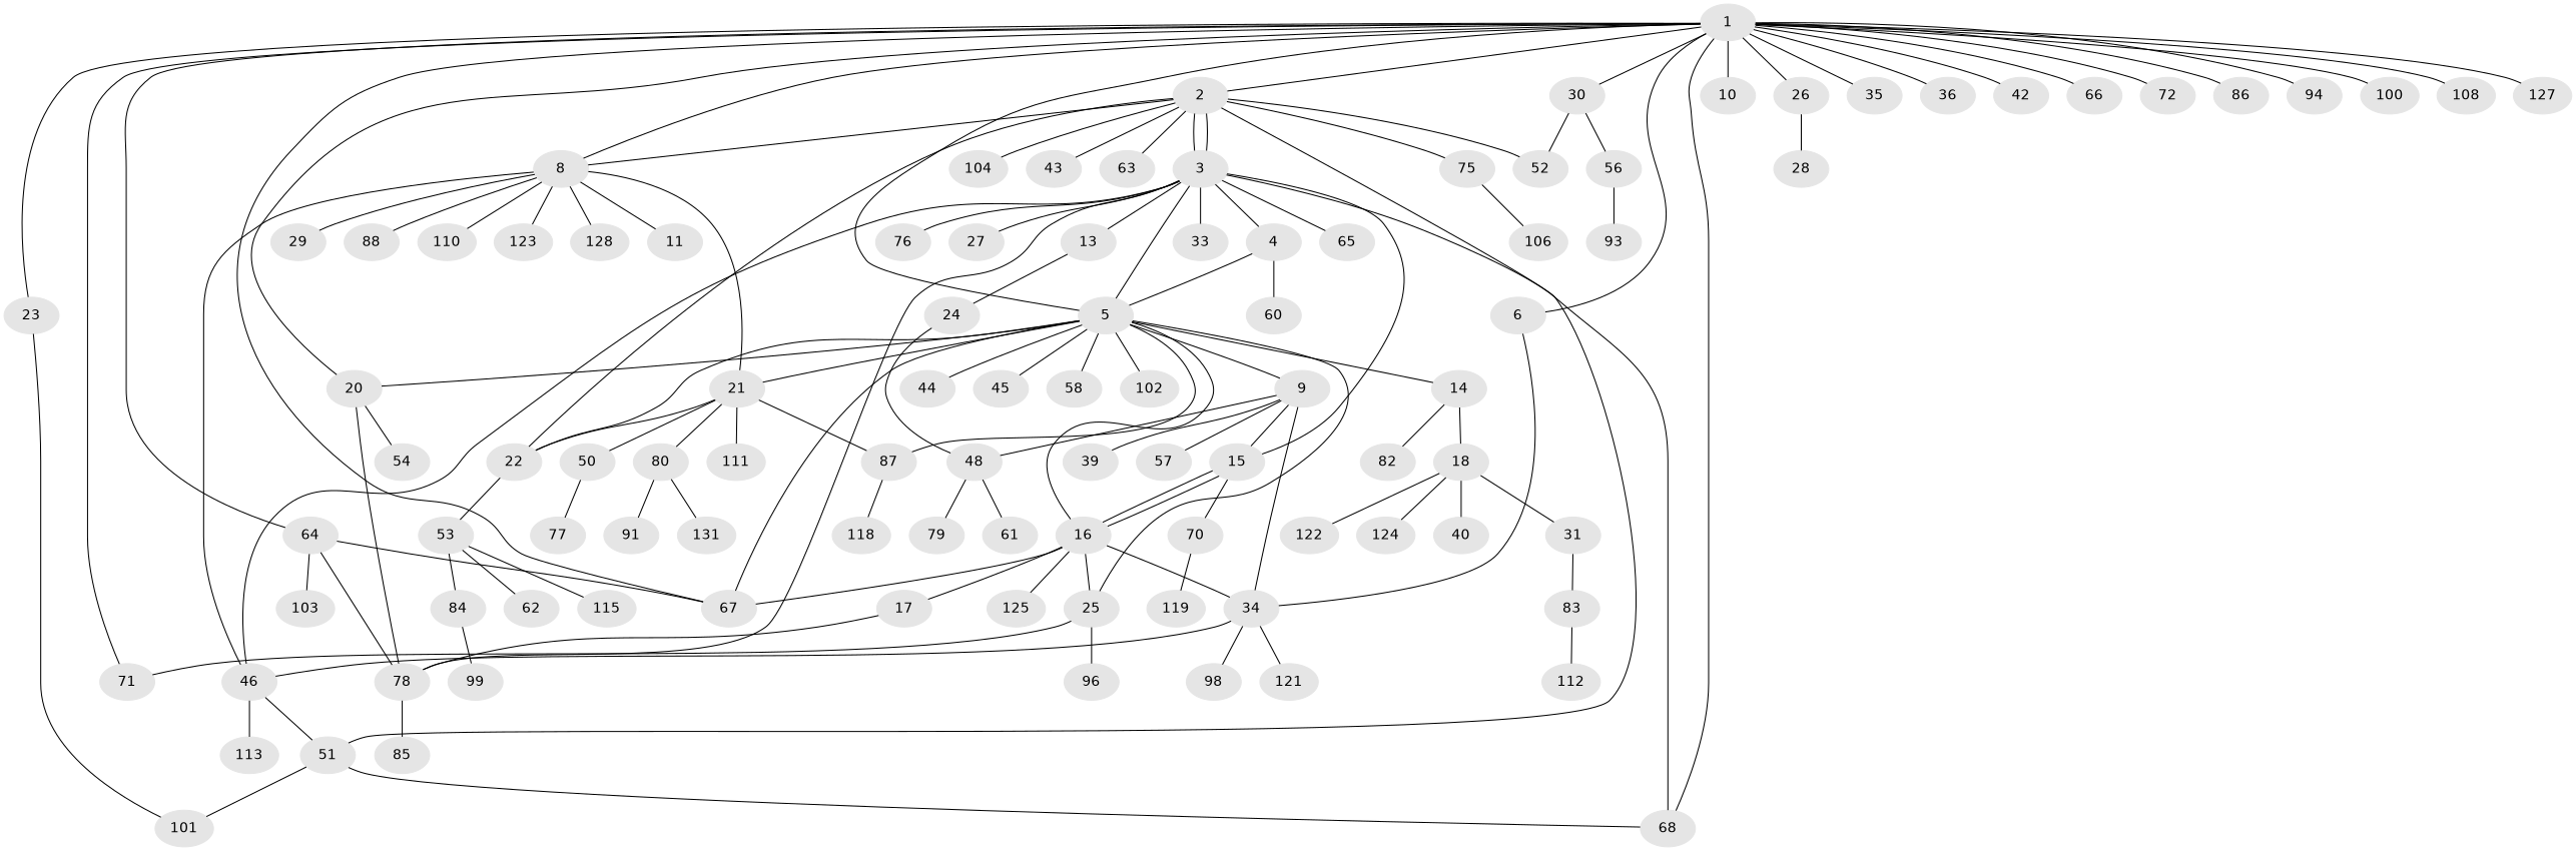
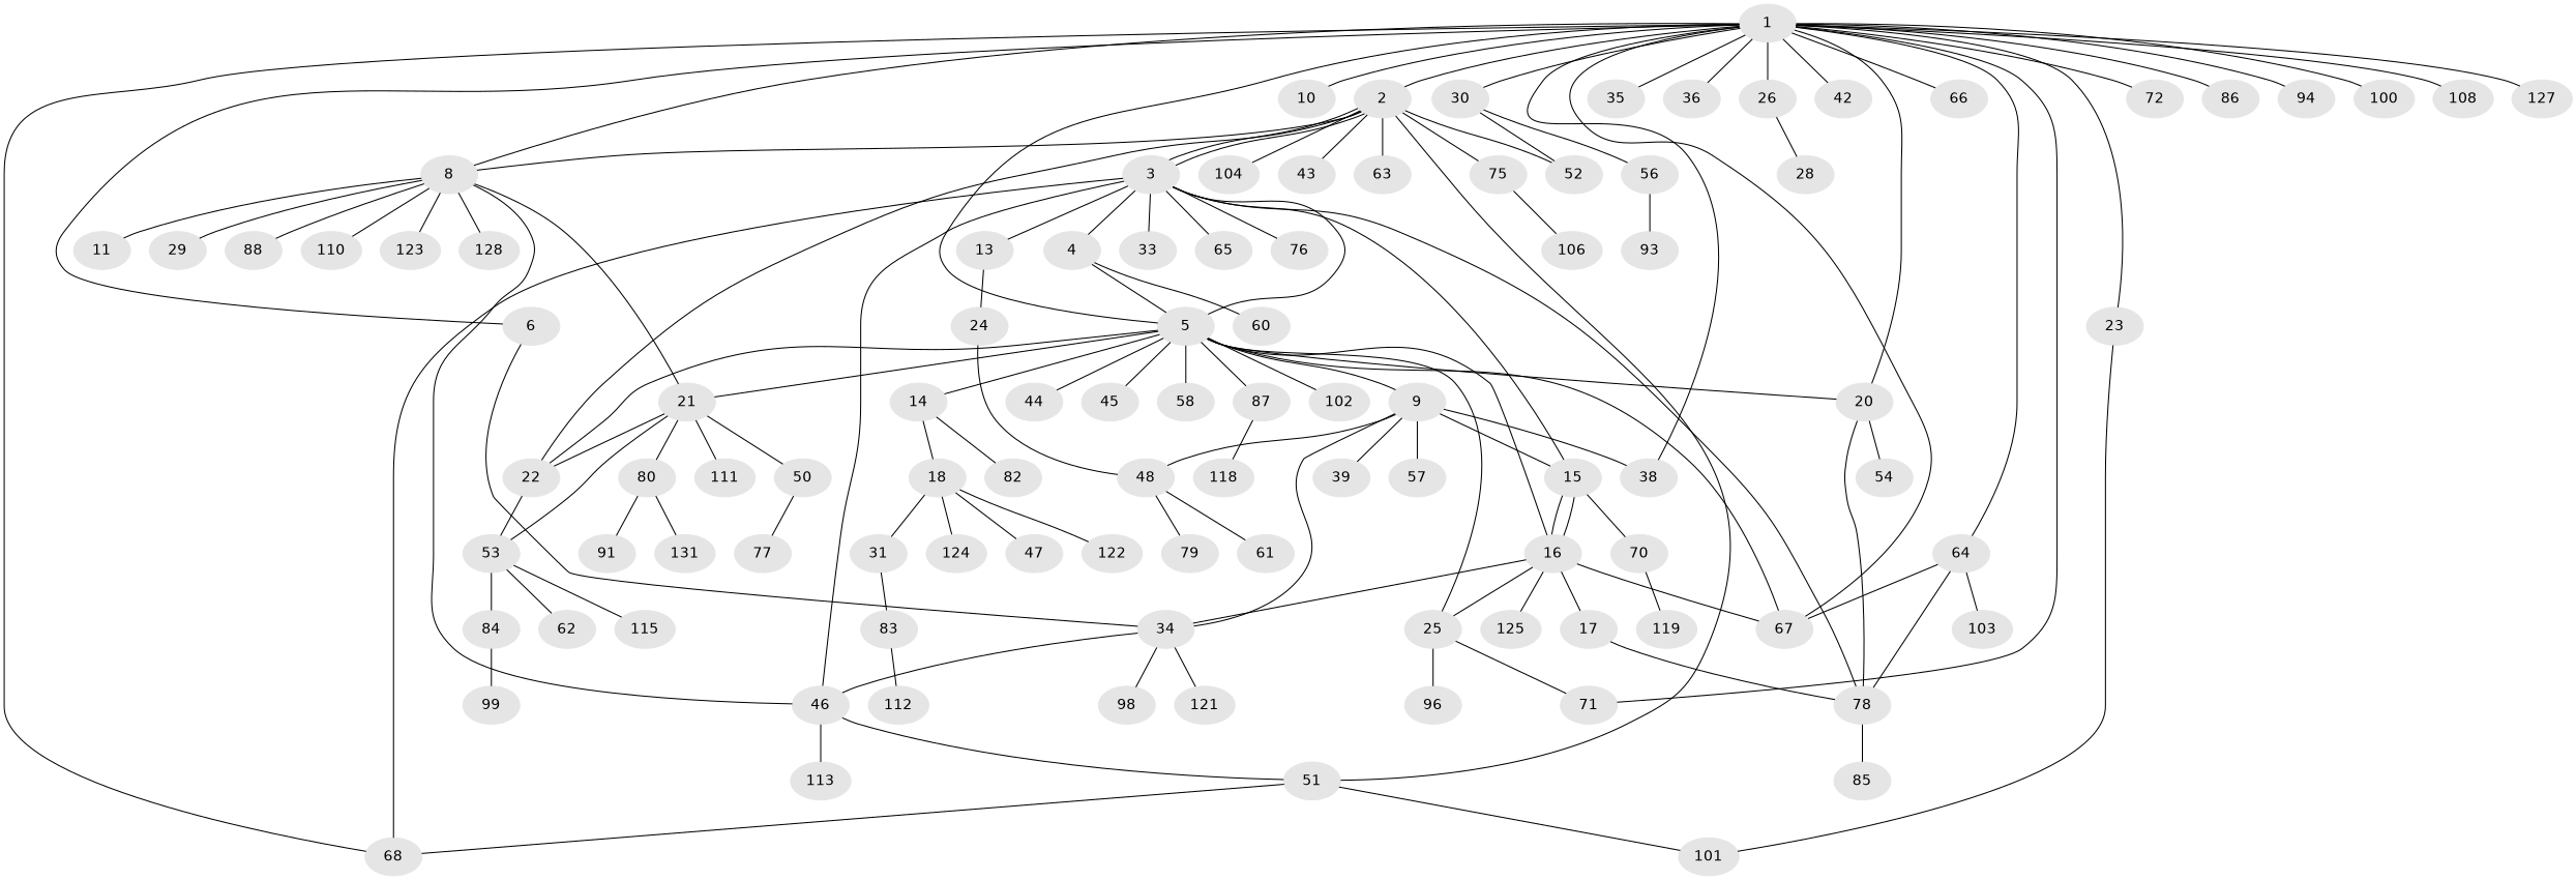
  graph {
    fontname="DejaVu Sans"
    node [color=gray90 fontname="DejaVu Sans" style=filled]
    edge [fontname="DejaVu Sans"]
    1 [super="+19"]
    2 [super="+32"]
    5 [super="+7"]
    6 [super="+73"]
    8 [super="+12"]
    10
    20 [super="+117"]
    23
    26
    30 [super="+120"]
    35
    36
+   38
    42
    64
    66
    67 [super="+69"]
    68
    71
    72
    86
    94
    100
    108
    127
    3 [super="+105"]
    22 [super="+129"]
    43
    51 [super="+107"]
    52
    63
    75
    104
    9 [super="+40"]
    14
    16 [super="+41"]
    21 [super="+37"]
    25 [super="+59"]
    44
    45
    58
    87
    102
    34 [super="+95"]
    46
    11
    29 [super="+49"]
    88
    110
    123
    128
    78 [super="+89"]
    54
    101
    28 [super="+97"]
    56
    103
    4
    13
    15
-   27
    33
    65
    76 [super="+109"]
    53 [super="+74"]
    106 [super="+116"]
    60
    24 [super="+92"]
    70 [super="+130"]
    113 [super="+114"]
    85
    39
    48 [super="+55"]
    57 [super="+132"]
    18 [super="+81"]
    82
    17
    125
    50 [super="+90"]
    80 [super="+126"]
    111
    96
    118
    98
    121
    61
    79
    31
-   47 [label=40]
+   47
    122
    124
    119
    83
    77
    91
    131
    62
    84
    115
    93
    112
    99
    1 -- 2
    1 -- 5
    1 -- 6
    1 -- 8
    1 -- 10 [weight=2]
    1 -- 20
    1 -- 23
    1 -- 26
    1 -- 30
    1 -- 35
    1 -- 36
+   1 -- 38
    1 -- 42
    1 -- 64
    1 -- 66
    1 -- 67
    1 -- 68
    1 -- 71
    1 -- 72
    1 -- 86
    1 -- 94
    1 -- 100
    1 -- 108
    1 -- 127
    2 -- 8
    2 -- 3
    2 -- 3
    2 -- 22
    2 -- 43
    2 -- 51
    2 -- 52
    2 -- 63
    2 -- 75
    2 -- 104
    5 -- 20
    5 -- 67
    5 -- 22
    5 -- 9
    5 -- 14
    5 -- 16
    5 -- 21
    5 -- 25
    5 -- 44
    5 -- 45
    5 -- 58
    5 -- 87
    5 -- 102
    6 -- 34
    8 -- 21
    8 -- 46
    8 -- 11
    8 -- 29
    8 -- 88
    8 -- 110
    8 -- 123
    8 -- 128
    20 -- 78
    20 -- 54
    23 -- 101
    26 -- 28
    30 -- 52
    30 -- 56
    64 -- 67
    64 -- 78
    64 -- 103
    3 -- 5
    3 -- 68
    3 -- 46
    3 -- 78
    3 -- 4
    3 -- 13
    3 -- 15
-   3 -- 27
    3 -- 33
    3 -- 65
    3 -- 76
    22 -- 53
    51 -- 68
    51 -- 101
    75 -- 106
+   9 -- 38
    9 -- 34
    9 -- 15
    9 -- 39
    9 -- 48
    9 -- 57
    14 -- 18
    14 -- 82
    16 -- 67
    16 -- 25
    16 -- 34
    16 -- 17
    16 -- 125
    21 -- 22
-   21 -- 87
+   21 -- 53
    21 -- 50
    21 -- 80
    21 -- 111
    25 -- 71
    25 -- 96
    87 -- 118
    34 -- 46
    34 -- 98
    34 -- 121
    46 -- 51
    46 -- 113
    78 -- 85
    56 -- 93
    4 -- 5
    4 -- 60
    13 -- 24
    15 -- 16
    15 -- 16
    15 -- 70
    53 -- 62
    53 -- 84
    53 -- 115
    24 -- 48
    70 -- 119
    48 -- 61
    48 -- 79
    18 -- 31
    18 -- 47
    18 -- 122
    18 -- 124
    17 -- 78
    50 -- 77
    80 -- 91
    80 -- 131
    31 -- 83
    83 -- 112
    84 -- 99
  }
